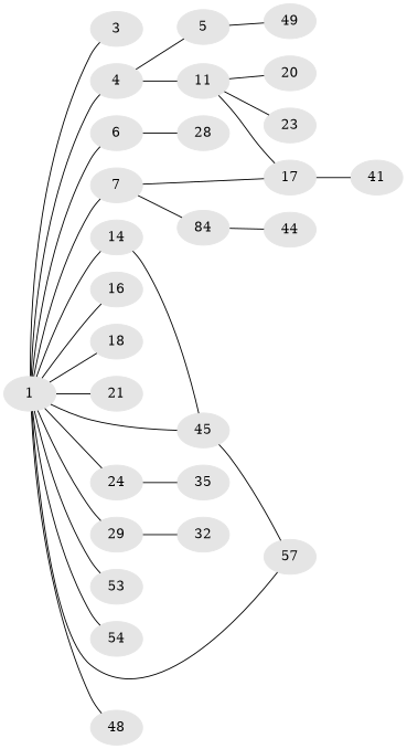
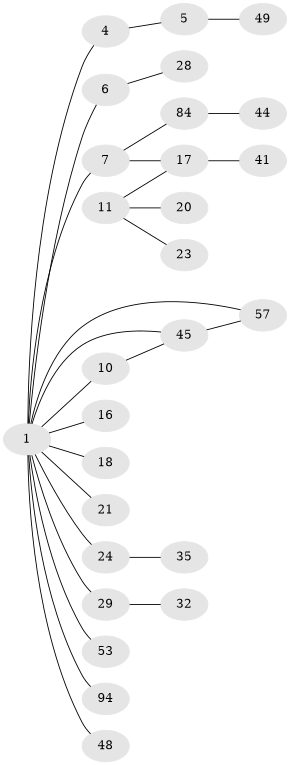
  graph {
    rankdir=LR
    node [color=gray90 style=filled]
    1 [super="+2"]
-   3 [super="+9+27"]
    4
    6
    7 [super="+8"]
-   10 [super="+38+43+42" label=14]
+   10 [super="+38+43+42"]
    16 [super="+26"]
    18
    21
    24
    29 [super="+40+47+59"]
    45 [super="+55+50"]
    53
-   54
+   54 [label=94]
    57
    48 [super="+61"]
    5
    11 [super="+46+60+36+12+13+25"]
    28 [super="+34"]
    n20 [label=84 super="+37"]
    17 [super="+22"]
    35
    32
    49
    20
    23
    44
    41
-   1 -- 3
    1 -- 4
    1 -- 6
    1 -- 7
    1 -- 10
    1 -- 16
    1 -- 18
    1 -- 21
    1 -- 24
    1 -- 29
    1 -- 45
    1 -- 53
    1 -- 54
    1 -- 57
    1 -- 48
    4 -- 5
-   4 -- 11
    6 -- 28
    7 -- n20
    7 -- 17
    10 -- 45
    24 -- 35
    29 -- 32
    45 -- 57
    5 -- 49
    11 -- 17
    11 -- 20
    11 -- 23
    n20 -- 44
    17 -- 41
  }
